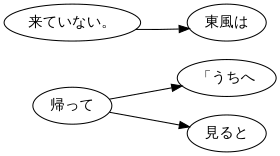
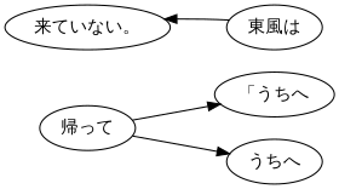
  digraph {
    fontname="IBM Plex Sans"
    rankdir=LR
    node [fontname="IBM Plex Sans"]
    edge [fontname="IBM Plex Sans"]
    n1 [label="「うちへ"]
    n2 [label="帰って"]
-   n3 [label="見ると"]
+   n3 [label="うちへ"]
    n4 [label="来ていない。"]
    n5 [label="東風は"]
    n2 -> n1
    n2 -> n3
-   n4 -> n5
+   n5 -> n4
  }
